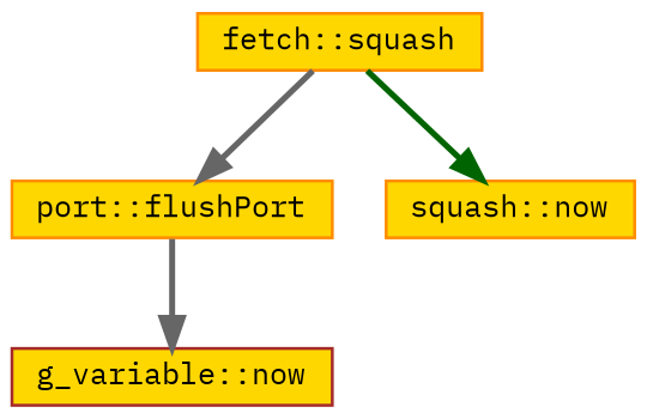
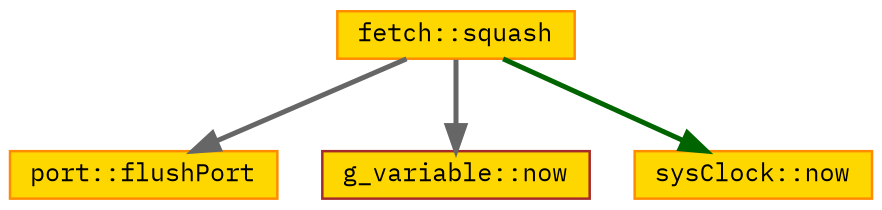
  digraph {
    fontname="IBM Plex Mono"
    rankdir=TB
    node [color=darkorange fillcolor=gold fontname="IBM Plex Mono" fontsize=10 shape=record style=filled]
    edge [color=gray40 fontname="IBM Plex Mono" fontsize=10 labelfontname=Helvetica labelfontsize=10 style=bold]
    n1 [fontcolor=black height=0.2 label="fetch::squash" width=0.4]
    n2 [height=0.2 label="port::flushPort" width=0.4]
    n3 [color=brown height=0.2 label="g_variable::now" width=0.4]
-   n4 [height=0.2 label="squash::now" width=0.4]
+   n4 [height=0.2 label="sysClock::now" width=0.4]
    n1 -> n2
-   n2 -> n3
+   n1 -> n3
    n1 -> n4 [color=darkgreen]
  }
